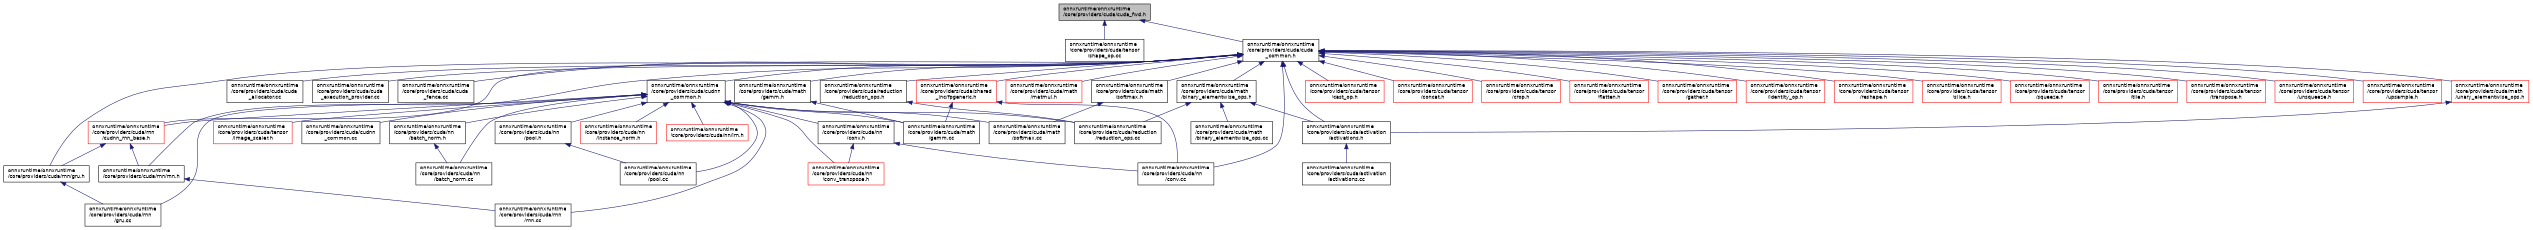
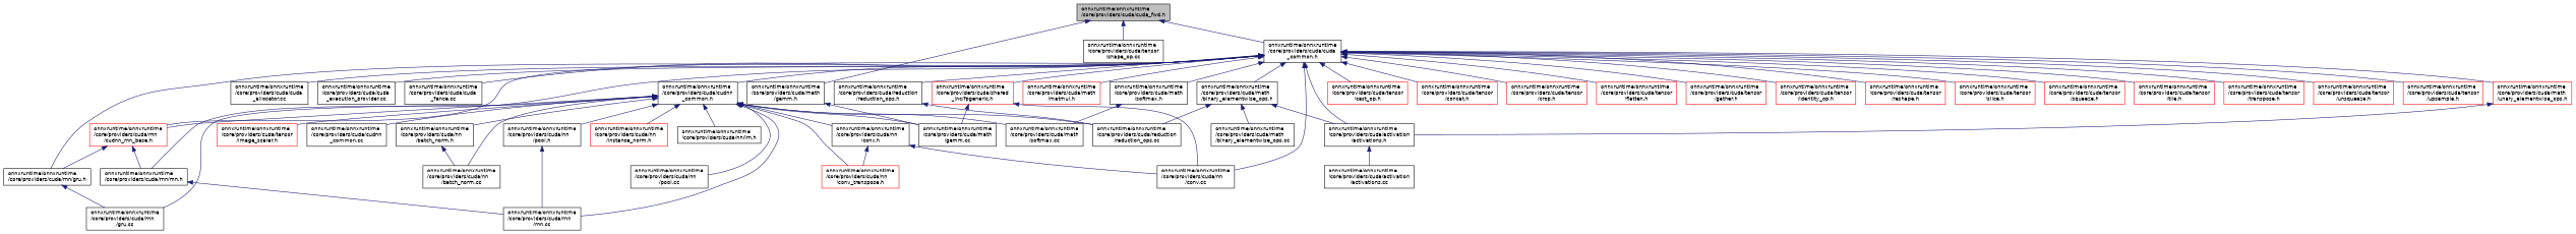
  digraph {
    node [color=black fillcolor=white fontname=Helvetica fontsize=10 shape=record style=filled]
    edge [color=midnightblue dir=back fontname=Helvetica fontsize=10 labelfontname=Helvetica labelfontsize=10 style=solid]
    n1 [fillcolor=grey75 fontcolor=black height=0.2 label="onnxruntime/onnxruntime\l/core/providers/cuda/cuda_fwd.h" width=0.4]
    n2 [height=0.2 label="onnxruntime/onnxruntime\l/core/providers/cuda/cuda\l_common.h" width=0.4]
    n3 [height=0.2 label="onnxruntime/onnxruntime\l/core/providers/cuda/tensor\l/shape_op.cc" width=0.4]
    n4 [height=0.2 label="onnxruntime/onnxruntime\l/core/providers/cuda/activation\l/activations.h" width=0.4]
    n5 [height=0.2 label="onnxruntime/onnxruntime\l/core/providers/cuda/cuda\l_allocator.cc" width=0.4]
    n6 [height=0.2 label="onnxruntime/onnxruntime\l/core/providers/cuda/cuda\l_execution_provider.cc" width=0.4]
    n7 [height=0.2 label="onnxruntime/onnxruntime\l/core/providers/cuda/cuda\l_fence.cc" width=0.4]
    n8 [height=0.2 label="onnxruntime/onnxruntime\l/core/providers/cuda/cudnn\l_common.h" width=0.4]
    n9 [height=0.2 label="onnxruntime/onnxruntime\l/core/providers/cuda/nn\l/conv.cc" width=0.4]
    n10 [color=red height=0.2 label="onnxruntime/onnxruntime\l/core/providers/cuda/rnn\l/cudnn_rnn_base.h" width=0.4]
    n11 [height=0.2 label="onnxruntime/onnxruntime\l/core/providers/cuda/rnn/gru.h" width=0.4]
    n12 [height=0.2 label="onnxruntime/onnxruntime\l/core/providers/cuda/rnn/rnn.h" width=0.4]
    n13 [height=0.2 label="onnxruntime/onnxruntime\l/core/providers/cuda/math\l/binary_elementwise_ops.h" width=0.4]
    n14 [height=0.2 label="onnxruntime/onnxruntime\l/core/providers/cuda/math\l/gemm.h" width=0.4]
    n15 [color=red height=0.2 label="onnxruntime/onnxruntime\l/core/providers/cuda/math\l/matmul.h" width=0.4]
    n16 [height=0.2 label="onnxruntime/onnxruntime\l/core/providers/cuda/math\l/softmax.h" width=0.4]
    n17 [color=red height=0.2 label="onnxruntime/onnxruntime\l/core/providers/cuda/math\l/unary_elementwise_ops.h" width=0.4]
    n18 [height=0.2 label="onnxruntime/onnxruntime\l/core/providers/cuda/reduction\l/reduction_ops.h" width=0.4]
    n19 [color=red height=0.2 label="onnxruntime/onnxruntime\l/core/providers/cuda/shared\l_inc/fpgeneric.h" width=0.4]
    n20 [color=red height=0.2 label="onnxruntime/onnxruntime\l/core/providers/cuda/tensor\l/cast_op.h" width=0.4]
    n21 [color=red height=0.2 label="onnxruntime/onnxruntime\l/core/providers/cuda/tensor\l/concat.h" width=0.4]
    n22 [color=red height=0.2 label="onnxruntime/onnxruntime\l/core/providers/cuda/tensor\l/crop.h" width=0.4]
    n23 [color=red height=0.2 label="onnxruntime/onnxruntime\l/core/providers/cuda/tensor\l/flatten.h" width=0.4]
    n24 [color=red height=0.2 label="onnxruntime/onnxruntime\l/core/providers/cuda/tensor\l/gather.h" width=0.4]
    n25 [color=red height=0.2 label="onnxruntime/onnxruntime\l/core/providers/cuda/tensor\l/identity_op.h" width=0.4]
    n26 [color=red height=0.2 label="onnxruntime/onnxruntime\l/core/providers/cuda/tensor\l/reshape.h" width=0.4]
    n27 [color=red height=0.2 label="onnxruntime/onnxruntime\l/core/providers/cuda/tensor\l/slice.h" width=0.4]
    n28 [color=red height=0.2 label="onnxruntime/onnxruntime\l/core/providers/cuda/tensor\l/squeeze.h" width=0.4]
    n29 [color=red height=0.2 label="onnxruntime/onnxruntime\l/core/providers/cuda/tensor\l/tile.h" width=0.4]
    n30 [color=red height=0.2 label="onnxruntime/onnxruntime\l/core/providers/cuda/tensor\l/transpose.h" width=0.4]
    n31 [color=red height=0.2 label="onnxruntime/onnxruntime\l/core/providers/cuda/tensor\l/unsqueeze.h" width=0.4]
    n32 [color=red height=0.2 label="onnxruntime/onnxruntime\l/core/providers/cuda/tensor\l/upsample.h" width=0.4]
    n33 [height=0.2 label="onnxruntime/onnxruntime\l/core/providers/cuda/activation\l/activations.cc" width=0.4]
    n34 [height=0.2 label="onnxruntime/onnxruntime\l/core/providers/cuda/cudnn\l_common.cc" width=0.4]
    n35 [height=0.2 label="onnxruntime/onnxruntime\l/core/providers/cuda/math\l/gemm.cc" width=0.4]
    n36 [height=0.2 label="onnxruntime/onnxruntime\l/core/providers/cuda/math\l/softmax.cc" width=0.4]
    n37 [height=0.2 label="onnxruntime/onnxruntime\l/core/providers/cuda/nn\l/batch_norm.h" width=0.4]
    n38 [height=0.2 label="onnxruntime/onnxruntime\l/core/providers/cuda/nn\l/batch_norm.cc" width=0.4]
    n39 [height=0.2 label="onnxruntime/onnxruntime\l/core/providers/cuda/nn\l/conv.h" width=0.4]
    n40 [color=red height=0.2 label="onnxruntime/onnxruntime\l/core/providers/cuda/nn\l/conv_transpose.h" width=0.4]
    n41 [color=red height=0.2 label="onnxruntime/onnxruntime\l/core/providers/cuda/nn\l/instance_norm.h" width=0.4]
-   n42 [color=red height=0.2 label="onnxruntime/onnxruntime\l/core/providers/cuda/nn/lrn.h" width=0.4]
+   n42 [height=0.2 label="onnxruntime/onnxruntime\l/core/providers/cuda/nn/lrn.h" width=0.4]
    n43 [height=0.2 label="onnxruntime/onnxruntime\l/core/providers/cuda/nn\l/pool.cc" width=0.4]
    n44 [height=0.2 label="onnxruntime/onnxruntime\l/core/providers/cuda/nn\l/pool.h" width=0.4]
    n45 [height=0.2 label="onnxruntime/onnxruntime\l/core/providers/cuda/reduction\l/reduction_ops.cc" width=0.4]
    n46 [height=0.2 label="onnxruntime/onnxruntime\l/core/providers/cuda/rnn\l/gru.cc" width=0.4]
    n47 [height=0.2 label="onnxruntime/onnxruntime\l/core/providers/cuda/rnn\l/rnn.cc" width=0.4]
    n48 [color=red height=0.2 label="onnxruntime/onnxruntime\l/core/providers/cuda/tensor\l/image_scaler.h" width=0.4]
    n49 [height=0.2 label="onnxruntime/onnxruntime\l/core/providers/cuda/math\l/binary_elementwise_ops.cc" width=0.4]
    n1 -> n2
    n1 -> n3
    n2 -> n4
    n2 -> n5
    n2 -> n6
    n2 -> n7
    n2 -> n8
    n2 -> n9
    n2 -> n10
    n2 -> n11
    n2 -> n12
    n2 -> n13
-   n2 -> n14
+   n1 -> n14
    n2 -> n15
    n2 -> n16
    n2 -> n17
    n2 -> n18
    n2 -> n19
    n2 -> n20
    n2 -> n21
    n2 -> n22
    n2 -> n23
    n2 -> n24
    n2 -> n25
    n2 -> n26
    n2 -> n27
    n2 -> n28
    n2 -> n29
    n2 -> n30
    n2 -> n31
    n2 -> n32
    n4 -> n33
    n8 -> n10
    n8 -> n34
    n8 -> n35
    n8 -> n36
    n8 -> n37
    n8 -> n38
    n8 -> n39
    n8 -> n40
    n8 -> n41
    n8 -> n42
    n8 -> n43
    n8 -> n44
    n8 -> n45
    n8 -> n46
    n8 -> n47
    n8 -> n48
    n10 -> n11
    n10 -> n12
    n11 -> n46
    n12 -> n47
    n13 -> n4
    n13 -> n45
    n13 -> n49
    n14 -> n35
    n16 -> n36
    n17 -> n4
    n18 -> n45
    n19 -> n9
    n19 -> n35
    n37 -> n38
    n39 -> n9
    n39 -> n40
-   n44 -> n43
+   n44 -> n47
  }
